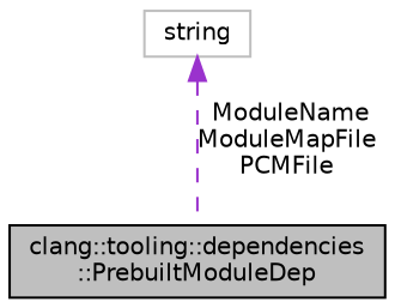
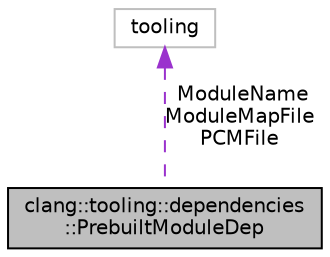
  digraph {
    node [fontname=Helvetica fontsize=10 shape=record]
    n1 [color=black fillcolor=grey75 fontcolor=black height=0.2 label="clang::tooling::dependencies\l::PrebuiltModuleDep" style=filled width=0.4]
-   n2 [color=grey75 height=0.2 label=string width=0.4]
+   n2 [color=grey75 height=0.2 label=tooling width=0.4]
    n2 -> n1 [color=darkorchid3 dir=back fontname=Helvetica fontsize=10 label=" ModuleName\nModuleMapFile\nPCMFile" labelfontname=Helvetica labelfontsize=10 style=dashed]
  }
